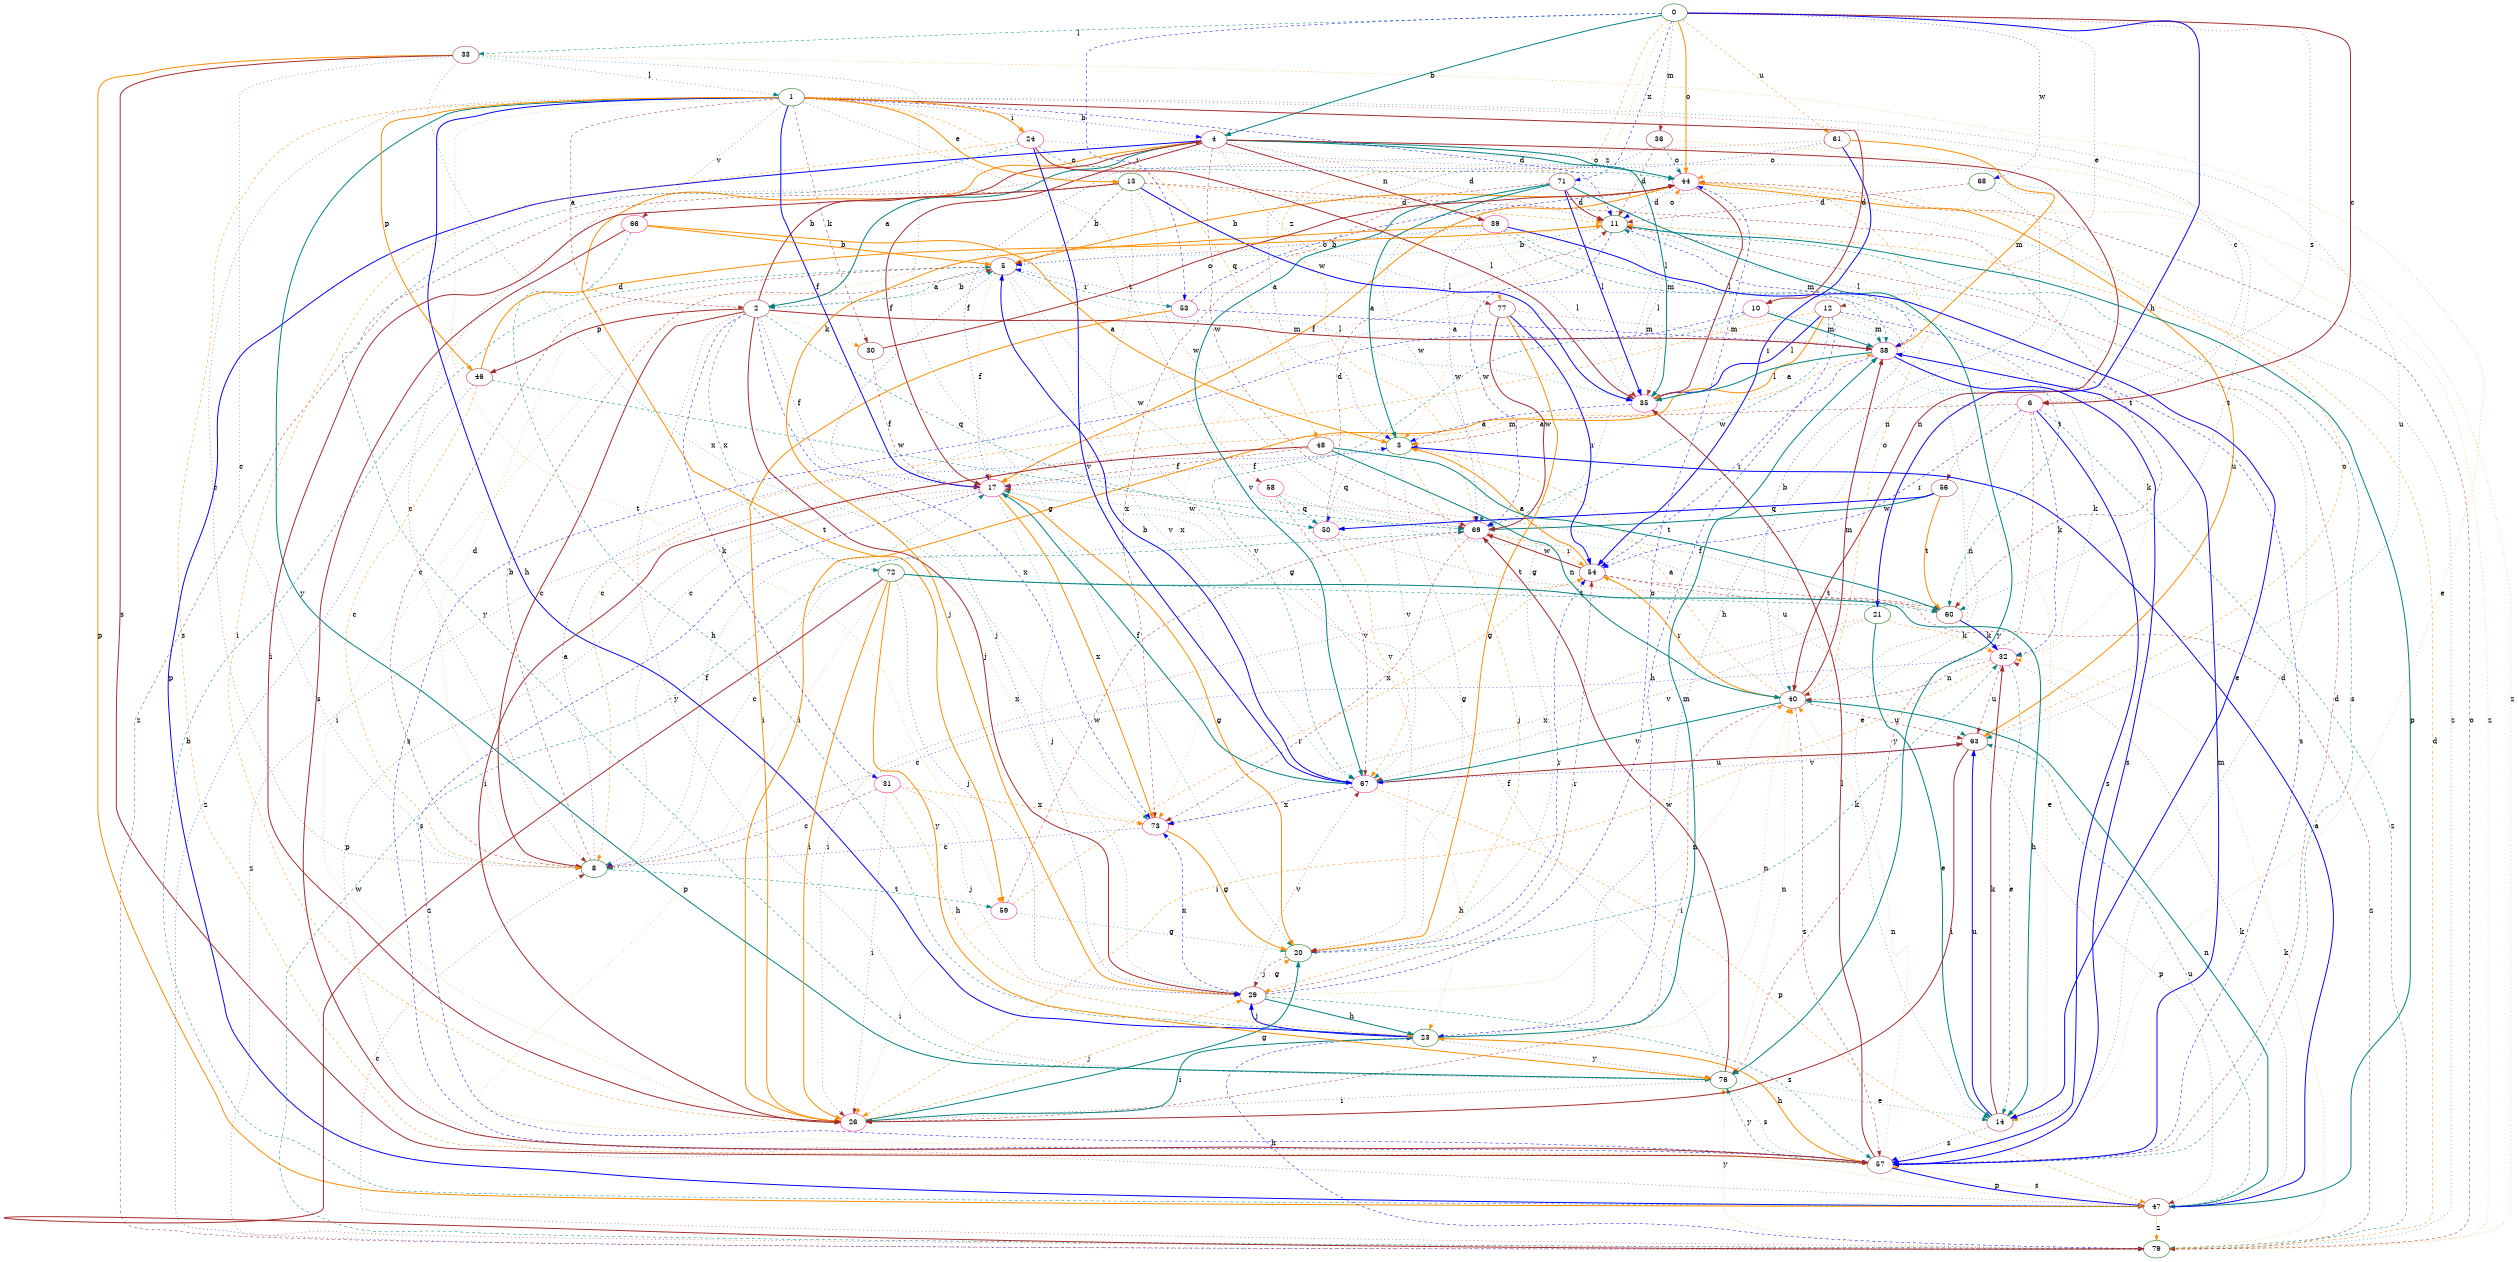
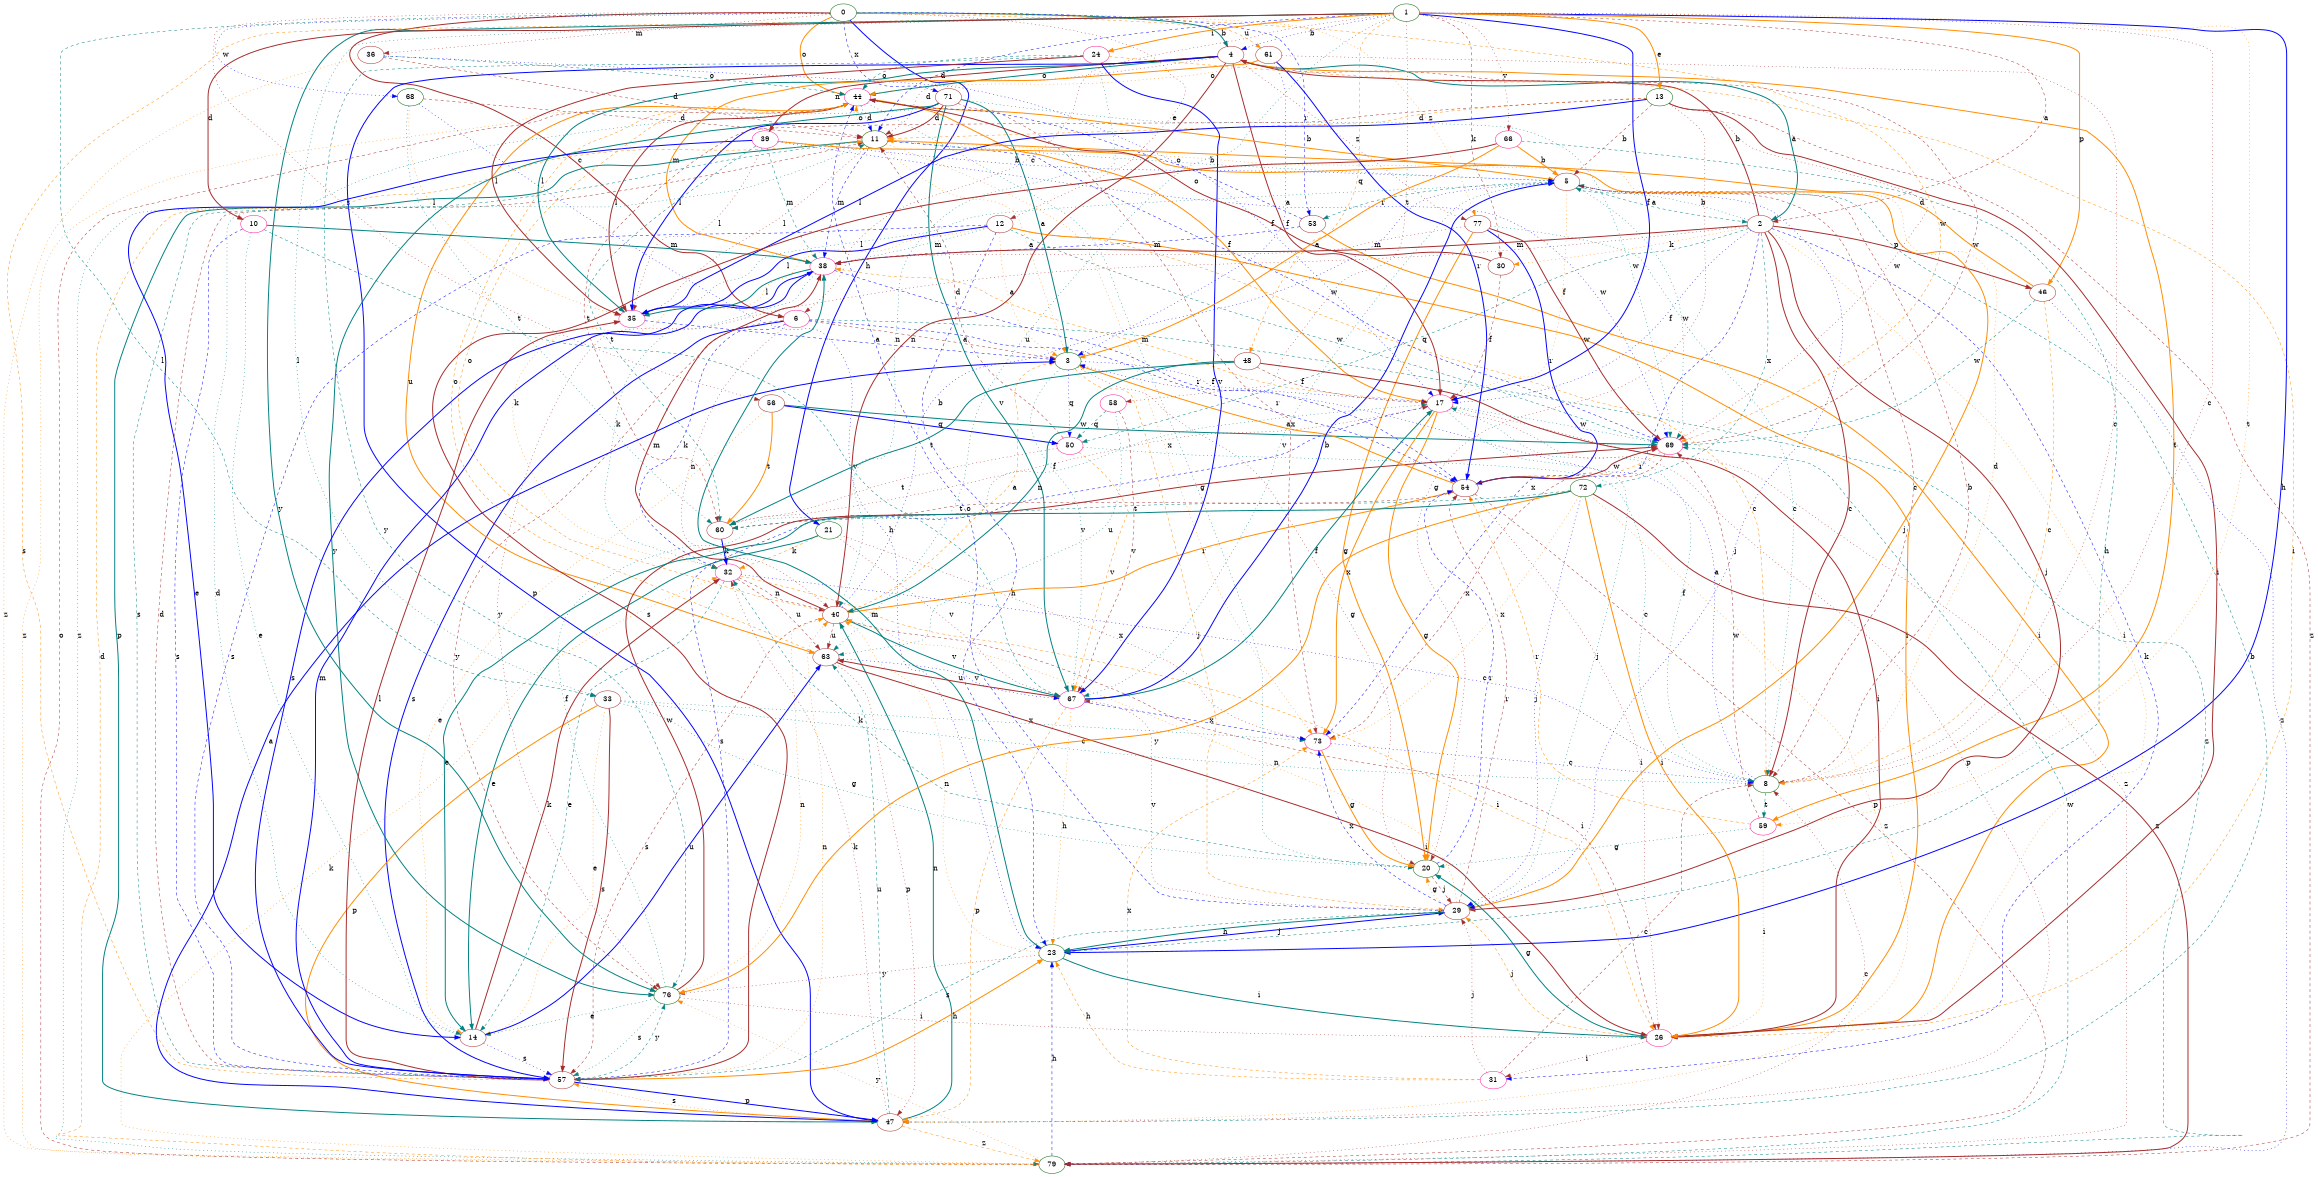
  strict digraph {
    node [color=brown]
    edge [color=brown style=dotted]
    0 [color=darkgreen]
    4
    6 [color=deeppink]
    12
    21 [color=darkgreen]
    33
    36
    44 [color=deeppink]
-   53 [color=deeppink]
+   53
    56
    61
    68 [color=darkgreen]
    69 [color=deeppink]
    71
    77
    2
    11 [color=darkgreen]
    17 [color=deeppink]
    59 [color=deeppink]
    35 [color=deeppink]
    39 [color=deeppink]
    40
    47
    57
    76 [color=darkgreen]
    3 [color=darkgreen]
    32 [color=deeppink]
    54
    79 [color=darkgreen]
    8 [color=darkgreen]
    23 [color=darkgreen]
    26 [color=deeppink]
    38 [color=deeppink]
    73 [color=deeppink]
    67 [color=deeppink]
    14
    20 [color=darkgreen]
    63
    5
    50 [color=deeppink]
    60
    1 [color=darkgreen]
    10 [color=deeppink]
    13 [color=darkgreen]
    24 [color=deeppink]
    30
    46
    48
    58 [color=deeppink]
    66 [color=deeppink]
    29
    31 [color=deeppink]
    72 [color=darkgreen]
    0 -> 4 [color=teal label=b style=bold]
    0 -> 6 [label=c style=bold]
    0 -> 12 [label=e]
    0 -> 21 [color=blue label=h style=bold]
    0 -> 33 [color=teal label=l style=dashed]
    0 -> 36 [label=m]
    0 -> 44 [color=darkorange label=o style=bold]
    0 -> 53 [color=blue label=r style=dashed]
    0 -> 56 [label=s]
    0 -> 61 [color=darkorange label=u style=dashed]
    0 -> 68 [color=blue label=w]
    0 -> 69 [color=darkorange label=w style=dashed]
    0 -> 71 [color=blue label=x style=dashed]
    0 -> 77 [color=darkorange label=z]
    4 -> 44 [color=teal label=o style=bold]
    4 -> 69 [label=w style=dashed]
    4 -> 77 [label=z]
    4 -> 2 [color=teal label=a style=bold]
    4 -> 11 [label=d]
    4 -> 17 [label=f style=bold]
    4 -> 59 [color=darkorange label=t style=bold]
    4 -> 35 [color=teal label=l style=bold]
    4 -> 39 [label=n style=bold]
    4 -> 40 [label=n style=bold]
    4 -> 47 [color=blue label=p style=bold]
    6 -> 40 [label=n]
    6 -> 57 [color=blue label=s style=bold]
    6 -> 76 [label=y style=dashed]
    6 -> 3 [label=a style=dashed]
    6 -> 32 [color=blue label=k style=dashed]
    6 -> 54 [color=blue label=r style=dashed]
    6 -> 79 [color=teal label=z style=dashed]
    12 -> 69 [color=teal label=w style=dashed]
    12 -> 35 [color=blue label=l style=bold]
    12 -> 57 [color=blue label=s style=dashed]
    12 -> 3 [color=darkorange label=a]
    12 -> 32 [color=darkorange label=k]
    12 -> 8 [color=darkorange label=c style=dashed]
    12 -> 23 [color=blue label=h style=dashed]
    12 -> 26 [color=darkorange label=i style=bold]
    12 -> 38 [color=teal label=m]
    21 -> 32 [color=darkorange label=k style=dashed]
    21 -> 73 [label=x]
    21 -> 67 [label=v]
    21 -> 14 [color=teal label=e style=bold]
    33 -> 47 [color=darkorange label=p style=bold]
    33 -> 57 [label=s style=bold]
    33 -> 8 [color=teal label=c]
    33 -> 73 [color=teal label=x]
    33 -> 14 [color=darkorange label=e]
    33 -> 20 [color=teal label=g]
    36 -> 44 [color=teal label=o style=dashed]
    36 -> 11 [label=d style=dashed]
    36 -> 17 [color=blue label=f]
    36 -> 79 [color=darkorange label=z]
    44 -> 11 [color=blue label=d]
    44 -> 17 [color=darkorange label=f style=bold]
    44 -> 35 [label=l style=bold]
    44 -> 79 [color=darkorange label=z]
    44 -> 20 [color=teal label=g]
    44 -> 63 [color=darkorange label=u style=bold]
    44 -> 5 [color=darkorange label=b style=bold]
    53 -> 44 [color=blue label=o style=dashed]
    53 -> 26 [color=darkorange label=i style=bold]
    53 -> 38 [color=blue label=m style=dashed]
    56 -> 69 [color=teal label=w style=bold]
    56 -> 14 [color=darkorange label=e]
    56 -> 50 [color=blue label=q style=bold]
    56 -> 60 [color=darkorange label=t style=bold]
    61 -> 44 [color=darkorange label=o]
    61 -> 3 [color=blue label=a]
    61 -> 54 [color=blue label=r style=bold]
    61 -> 8 [label=c]
    61 -> 38 [color=darkorange label=m style=bold]
    68 -> 11 [label=d style=dashed]
    68 -> 35 [color=darkorange label=l]
    68 -> 23 [color=blue label=h]
    68 -> 60 [color=teal label=t]
    69 -> 54 [color=darkorange label=r style=dashed]
    69 -> 73 [label=x style=dashed]
    71 -> 69 [color=teal label=w]
    71 -> 11 [label=d style=bold]
    71 -> 35 [color=blue label=l style=bold]
    71 -> 76 [color=teal label=y style=bold]
    71 -> 3 [color=teal label=a style=bold]
    71 -> 79 [color=teal label=z]
    71 -> 73 [label=x style=dashed]
    71 -> 67 [color=teal label=v style=bold]
    77 -> 69 [label=w style=bold]
    77 -> 54 [color=blue label=r style=bold]
    77 -> 8 [color=teal label=c]
    77 -> 38 [label=m]
    77 -> 20 [color=darkorange label=g style=bold]
    2 -> 4 [label=b style=bold]
    2 -> 17 [color=blue label=f]
    2 -> 76 [label=y]
    2 -> 8 [label=c style=bold]
    2 -> 26 [color=darkorange label=i]
    2 -> 38 [label=m style=bold]
    2 -> 73 [color=blue label=x style=dashed]
    2 -> 5 [color=teal label=b]
    2 -> 50 [color=teal label=q style=dashed]
    2 -> 30 [color=darkorange label=k]
    2 -> 46 [label=p style=bold]
    2 -> 29 [label=j style=bold]
    2 -> 31 [color=blue label=k style=dashed]
    2 -> 72 [color=teal label=x style=dashed]
    11 -> 44 [color=darkorange label=o]
    11 -> 69 [color=blue label=w style=dashed]
    11 -> 35 [label=l]
    11 -> 47 [color=teal label=p style=bold]
    11 -> 57 [color=teal label=s style=dashed]
    11 -> 3 [color=darkorange label=a]
    11 -> 38 [color=blue label=m style=dashed]
    11 -> 73 [color=darkorange label=x]
    11 -> 5 [color=teal label=b]
    17 -> 69 [color=teal label=w]
    17 -> 47 [label=p]
    17 -> 57 [color=blue label=s style=dashed]
    17 -> 79 [label=z]
    17 -> 38 [color=darkorange label=m style=dashed]
    17 -> 73 [color=darkorange label=x style=bold]
    17 -> 20 [color=darkorange label=g style=bold]
    17 -> 29 [color=teal label=j]
    59 -> 69 [label=w style=dashed]
    59 -> 54 [color=darkorange label=r style=dashed]
    59 -> 26 [color=darkorange label=i]
    59 -> 20 [color=teal label=g]
    35 -> 3 [color=blue label=a style=dashed]
    39 -> 69 [color=blue label=w]
    39 -> 35 [label=l]
    39 -> 38 [color=teal label=m style=dashed]
    39 -> 14 [color=blue label=e style=bold]
    39 -> 5 [color=blue label=b]
    39 -> 60 [color=teal label=t style=dashed]
    39 -> 29 [color=darkorange label=j style=bold]
    40 -> 44 [color=darkorange label=o style=dashed]
    40 -> 57 [label=s style=dashed]
    40 -> 3 [color=darkorange label=a style=dashed]
    40 -> 54 [color=darkorange label=r style=bold]
    40 -> 26 [label=i style=dashed]
    40 -> 38 [label=m style=bold]
    40 -> 67 [color=teal label=v style=bold]
    40 -> 63 [label=u style=dashed]
    40 -> 5 [color=blue label=b]
    47 -> 40 [color=teal label=n style=bold]
    47 -> 57 [color=darkorange label=s]
    47 -> 3 [color=blue label=a style=bold]
    47 -> 32 [label=k]
    47 -> 79 [color=darkorange label=z style=dashed]
    47 -> 63 [color=teal label=u style=dashed]
    47 -> 5 [color=teal label=b style=dashed]
    57 -> 11 [label=d style=dashed]
    57 -> 35 [label=l style=bold]
    57 -> 40 [color=darkorange label=n]
    57 -> 47 [color=blue label=p style=bold]
    57 -> 76 [color=teal label=y style=dashed]
    57 -> 23 [color=darkorange label=h style=bold]
    57 -> 38 [color=blue label=m style=bold]
    76 -> 69 [label=w style=bold]
    76 -> 17 [color=teal label=f]
    76 -> 40 [color=darkorange label=n]
    76 -> 57 [color=teal label=s]
    76 -> 26 [label=i]
    76 -> 14 [color=teal label=e]
    3 -> 17 [color=blue label=f]
    3 -> 67 [color=teal label=v]
    3 -> 20 [label=g]
    3 -> 50 [color=blue label=q]
    3 -> 29 [color=darkorange label=j style=dashed]
    32 -> 40 [label=n style=dashed]
    32 -> 8 [color=blue label=c]
    32 -> 26 [color=darkorange label=i style=dashed]
    32 -> 14 [color=teal label=e style=dashed]
    32 -> 63 [label=u style=dashed]
    54 -> 69 [label=w style=bold]
    54 -> 3 [color=darkorange label=a style=bold]
    54 -> 79 [label=z style=dashed]
    54 -> 26 [label=i]
    54 -> 60 [label=t style=dashed]
    79 -> 44 [label=o style=dashed]
    79 -> 69 [color=teal label=w style=dashed]
    79 -> 11 [color=darkorange label=d style=dashed]
    79 -> 76 [color=darkorange label=y]
    79 -> 32 [color=darkorange label=k]
    79 -> 8 [label=c]
    79 -> 23 [color=blue label=h style=dashed]
    8 -> 11 [color=darkorange label=d]
    8 -> 17 [color=teal label=f]
    8 -> 59 [color=teal label=t style=dashed]
    8 -> 3 [color=blue label=a]
    8 -> 5 [label=b style=dashed]
    23 -> 40 [color=darkorange label=n]
    23 -> 76 [label=y]
    23 -> 26 [color=teal label=i style=bold]
    23 -> 38 [color=teal label=m style=bold]
    23 -> 29 [color=blue label=j style=bold]
    26 -> 20 [color=teal label=g style=bold]
    26 -> 29 [color=darkorange label=j style=dashed]
    38 -> 35 [color=teal label=l style=bold]
    38 -> 57 [color=blue label=s style=bold]
    38 -> 32 [color=teal label=k]
    38 -> 54 [color=blue label=r style=dashed]
    73 -> 8 [color=blue label=c]
    73 -> 20 [color=darkorange label=g style=bold]
    67 -> 17 [color=teal label=f style=bold]
    67 -> 47 [color=darkorange label=p style=dashed]
    67 -> 23 [color=darkorange label=h]
    67 -> 73 [color=blue label=x style=dashed]
    67 -> 63 [label=u style=bold]
    67 -> 5 [color=blue label=b style=bold]
    14 -> 11 [color=teal label=d]
    14 -> 57 [color=blue label=s]
    14 -> 32 [label=k style=bold]
    14 -> 63 [color=blue label=u style=bold]
    20 -> 32 [color=teal label=k style=dashed]
    20 -> 54 [color=blue label=r style=dashed]
    20 -> 29 [label=j style=dashed]
    63 -> 44 [color=darkorange label=o style=dashed]
    63 -> 47 [label=p]
    63 -> 26 [label=i style=bold]
    63 -> 67 [color=blue label=v]
    5 -> 53 [color=teal label=r style=dashed]
    5 -> 69 [color=teal label=w]
    5 -> 2 [color=teal label=a style=dashed]
    5 -> 17 [color=darkorange label=f]
    5 -> 35 [color=teal label=l]
    5 -> 8 [label=c style=dashed]
    5 -> 67 [color=teal label=v]
    5 -> 29 [color=blue label=j]
    50 -> 11 [label=d style=dashed]
    50 -> 8 [color=teal label=c]
    50 -> 67 [color=darkorange label=v style=dashed]
    50 -> 60 [label=t]
    60 -> 17 [label=f]
    60 -> 32 [color=blue label=k style=bold]
    1 -> 4 [color=blue label=b]
    1 -> 6 [label=c]
-   33 -> 1 [color=teal label=l]
+   1 -> 33 [color=teal label=l]
    1 -> 2 [label=a style=dashed]
    1 -> 11 [color=blue label=d style=dashed]
    1 -> 17 [color=blue label=f style=bold]
    1 -> 59 [color=darkorange label=t]
    1 -> 57 [color=darkorange label=s style=dashed]
    1 -> 76 [color=teal label=y style=bold]
    1 -> 8 [label=c]
    1 -> 23 [color=blue label=h style=bold]
    1 -> 63 [color=teal label=u]
    1 -> 10 [label=d style=bold]
    1 -> 13 [color=darkorange label=e style=bold]
    1 -> 24 [color=darkorange label=i style=bold]
    1 -> 30 [label=k style=dashed]
    1 -> 46 [color=darkorange label=p style=bold]
    1 -> 48 [color=darkorange label=q style=dashed]
    1 -> 58 [label=t]
    1 -> 66 [label=v]
    10 -> 57 [color=blue label=s style=dashed]
    10 -> 38 [color=teal label=m style=bold]
    10 -> 67 [color=teal label=v style=dashed]
    10 -> 14 [color=teal label=e]
    13 -> 69 [label=w]
    13 -> 11 [color=darkorange label=d style=dashed]
    13 -> 35 [color=blue label=l style=bold]
    13 -> 79 [label=z style=dashed]
    13 -> 26 [label=i style=bold]
    13 -> 20 [label=g]
    13 -> 5 [label=b style=dashed]
    13 -> 60 [label=t style=dashed]
    24 -> 44 [color=teal label=o style=dashed]
    24 -> 35 [label=l style=bold]
    24 -> 40 [color=teal label=n]
    24 -> 76 [color=teal label=y style=dashed]
    24 -> 26 [color=darkorange label=i style=dashed]
    24 -> 67 [color=blue label=v style=bold]
    30 -> 44 [label=o style=bold]
    30 -> 17 [label=f style=dashed]
    46 -> 69 [color=teal label=w style=dashed]
    46 -> 11 [color=darkorange label=d style=bold]
    46 -> 79 [color=blue label=z]
    46 -> 8 [color=darkorange label=c style=dashed]
    48 -> 17 [label=f style=dashed]
    48 -> 40 [color=teal label=n style=bold]
    48 -> 26 [label=i style=bold]
    48 -> 60 [color=teal label=t style=bold]
    58 -> 67 [label=v style=dashed]
    58 -> 63 [color=teal label=u]
    58 -> 50 [color=teal label=q style=dashed]
    66 -> 57 [label=s style=bold]
    66 -> 3 [color=darkorange label=a style=bold]
    66 -> 23 [color=teal label=h style=dashed]
    66 -> 5 [color=darkorange label=b style=bold]
    29 -> 44 [color=blue label=o style=dashed]
    29 -> 40 [color=darkorange label=n]
    29 -> 57 [color=teal label=s style=dashed]
    29 -> 54 [label=r style=dashed]
    29 -> 23 [color=teal label=h style=bold]
    29 -> 73 [color=blue label=x style=dashed]
    29 -> 67 [label=v]
    29 -> 20 [color=darkorange label=g]
    31 -> 8 [label=c style=dashed]
    31 -> 23 [color=darkorange label=h style=dashed]
-   31 -> 26 [label=i]
+   26 -> 31 [label=i]
    31 -> 73 [color=darkorange label=x style=dashed]
    31 -> 29 [label=j]
    72 -> 47 [color=darkorange label=p]
    72 -> 76 [color=darkorange label=y style=bold]
    72 -> 79 [label=z style=bold]
    72 -> 26 [color=darkorange label=i style=bold]
    72 -> 73 [color=darkorange label=x]
-   72 -> 14 [color=teal label=h style=bold]
+   72 -> 14 [color=teal label=e style=bold]
    72 -> 60 [color=teal label=t style=dashed]
    72 -> 29 [color=blue label=j]
  }
